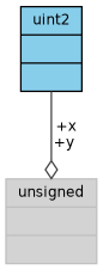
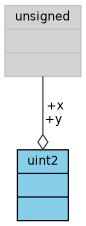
  digraph {
    node [fontname=Helvetica fontsize=10 shape=record style=filled]
    n1 [color=black fillcolor=skyblue fontcolor=black height=0.2 label="{uint2\n||}" width=0.4]
    n2 [color=grey75 height=0.2 label="{unsigned\n||}" width=0.4 fillcolor=lightgrey]
-   n1 -> n2 [arrowhead=odiamond color=grey25 fontname=Helvetica fontsize=10 label=" +x\n+y" labelfontname=Helvetica labelfontsize=10 style=solid]
+   n2 -> n1 [arrowhead=odiamond color=grey25 fontname=Helvetica fontsize=10 label=" +x\n+y" labelfontname=Helvetica labelfontsize=10 style=solid]
  }
